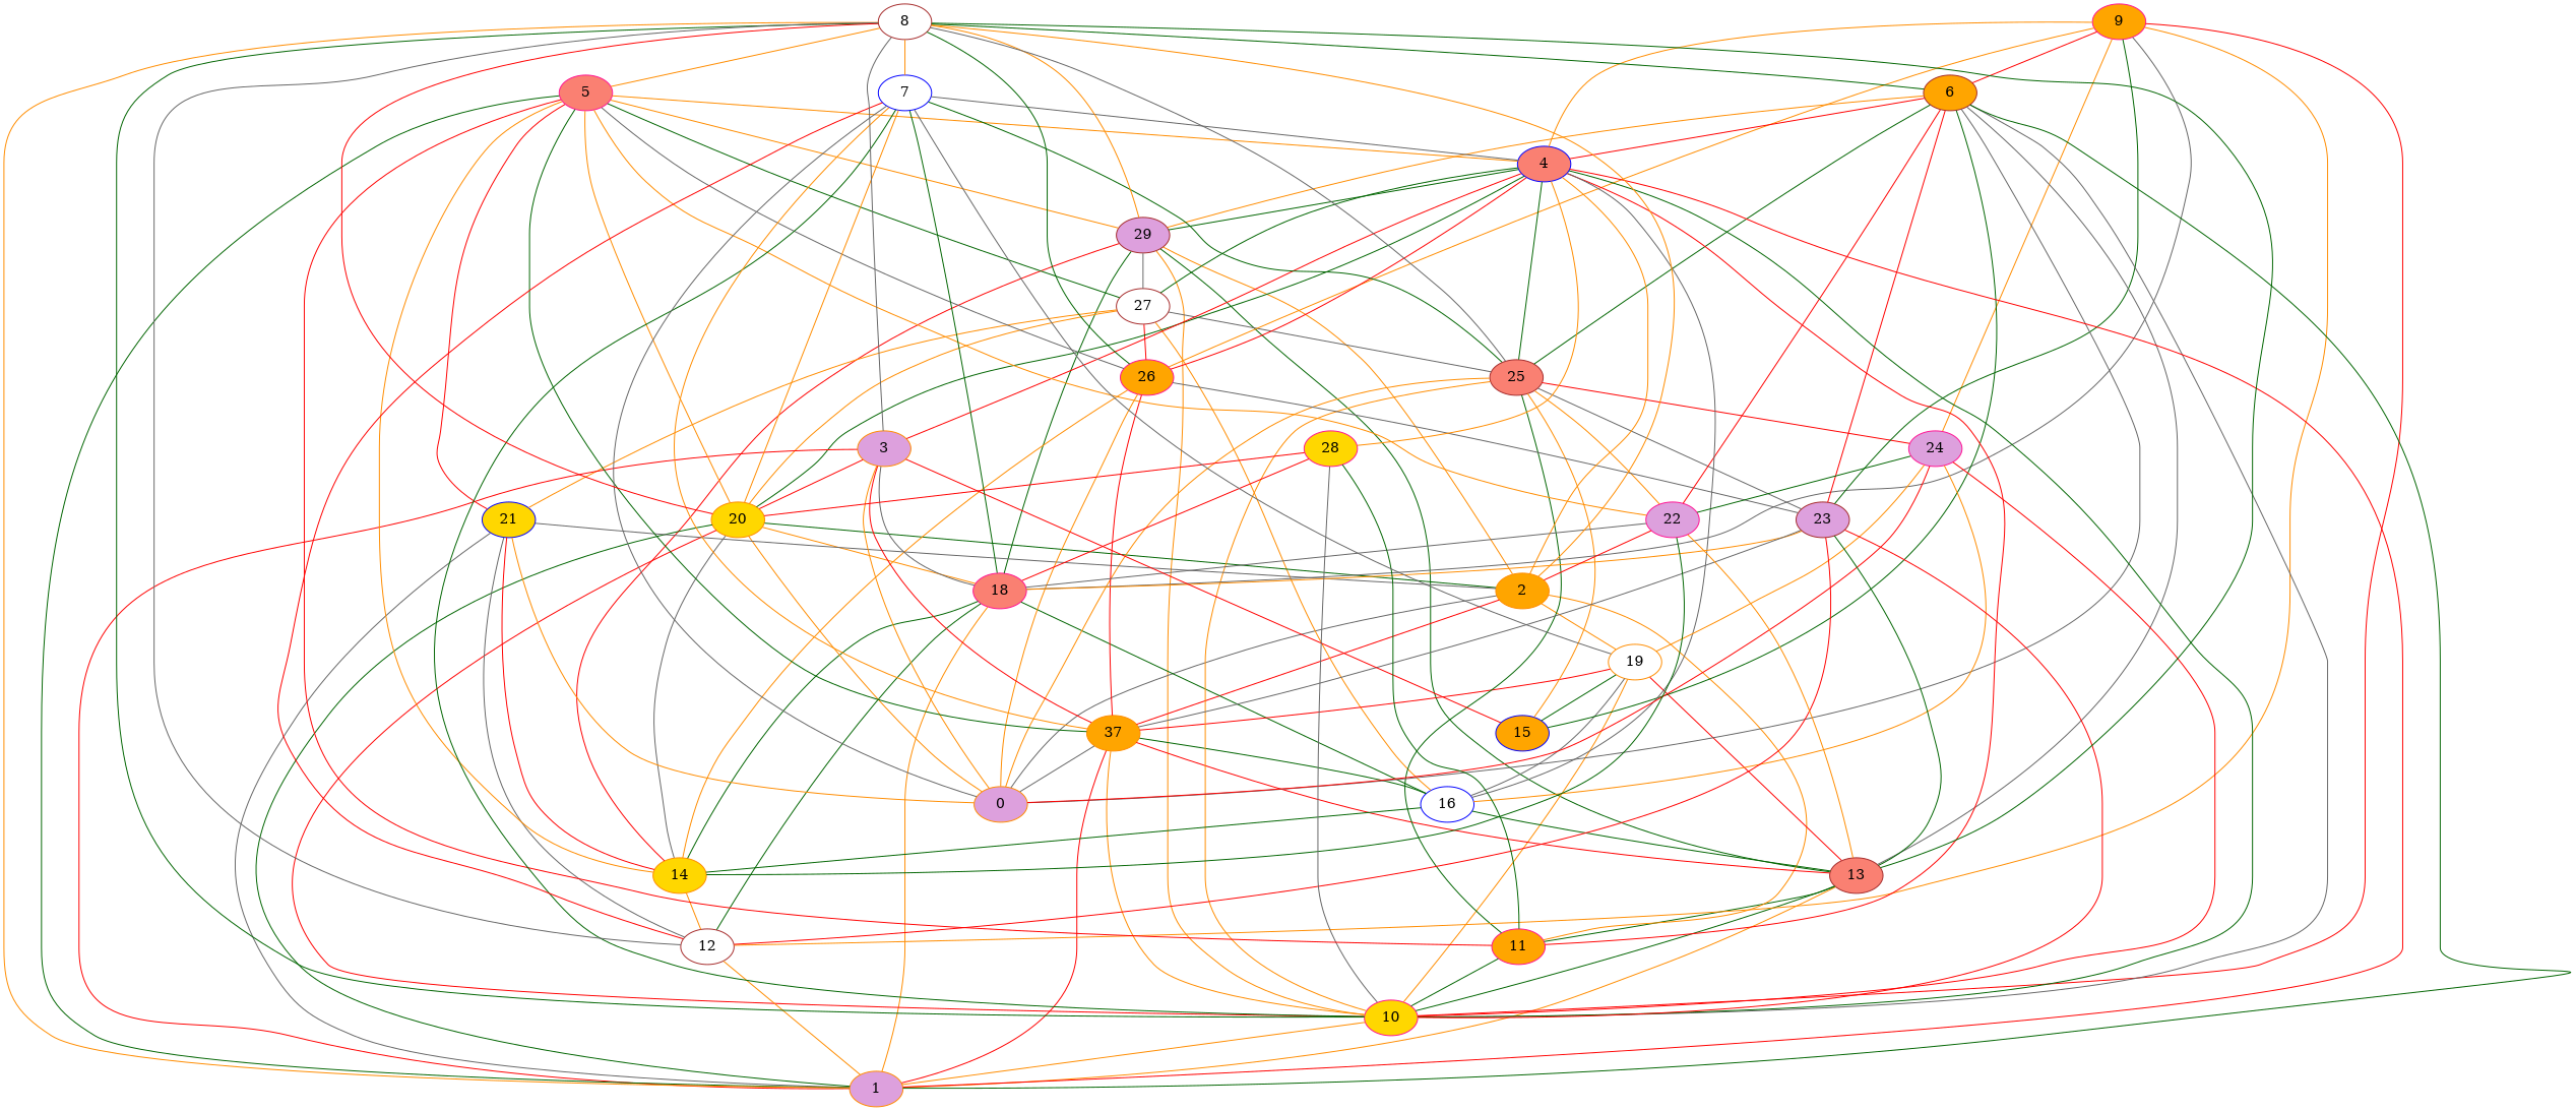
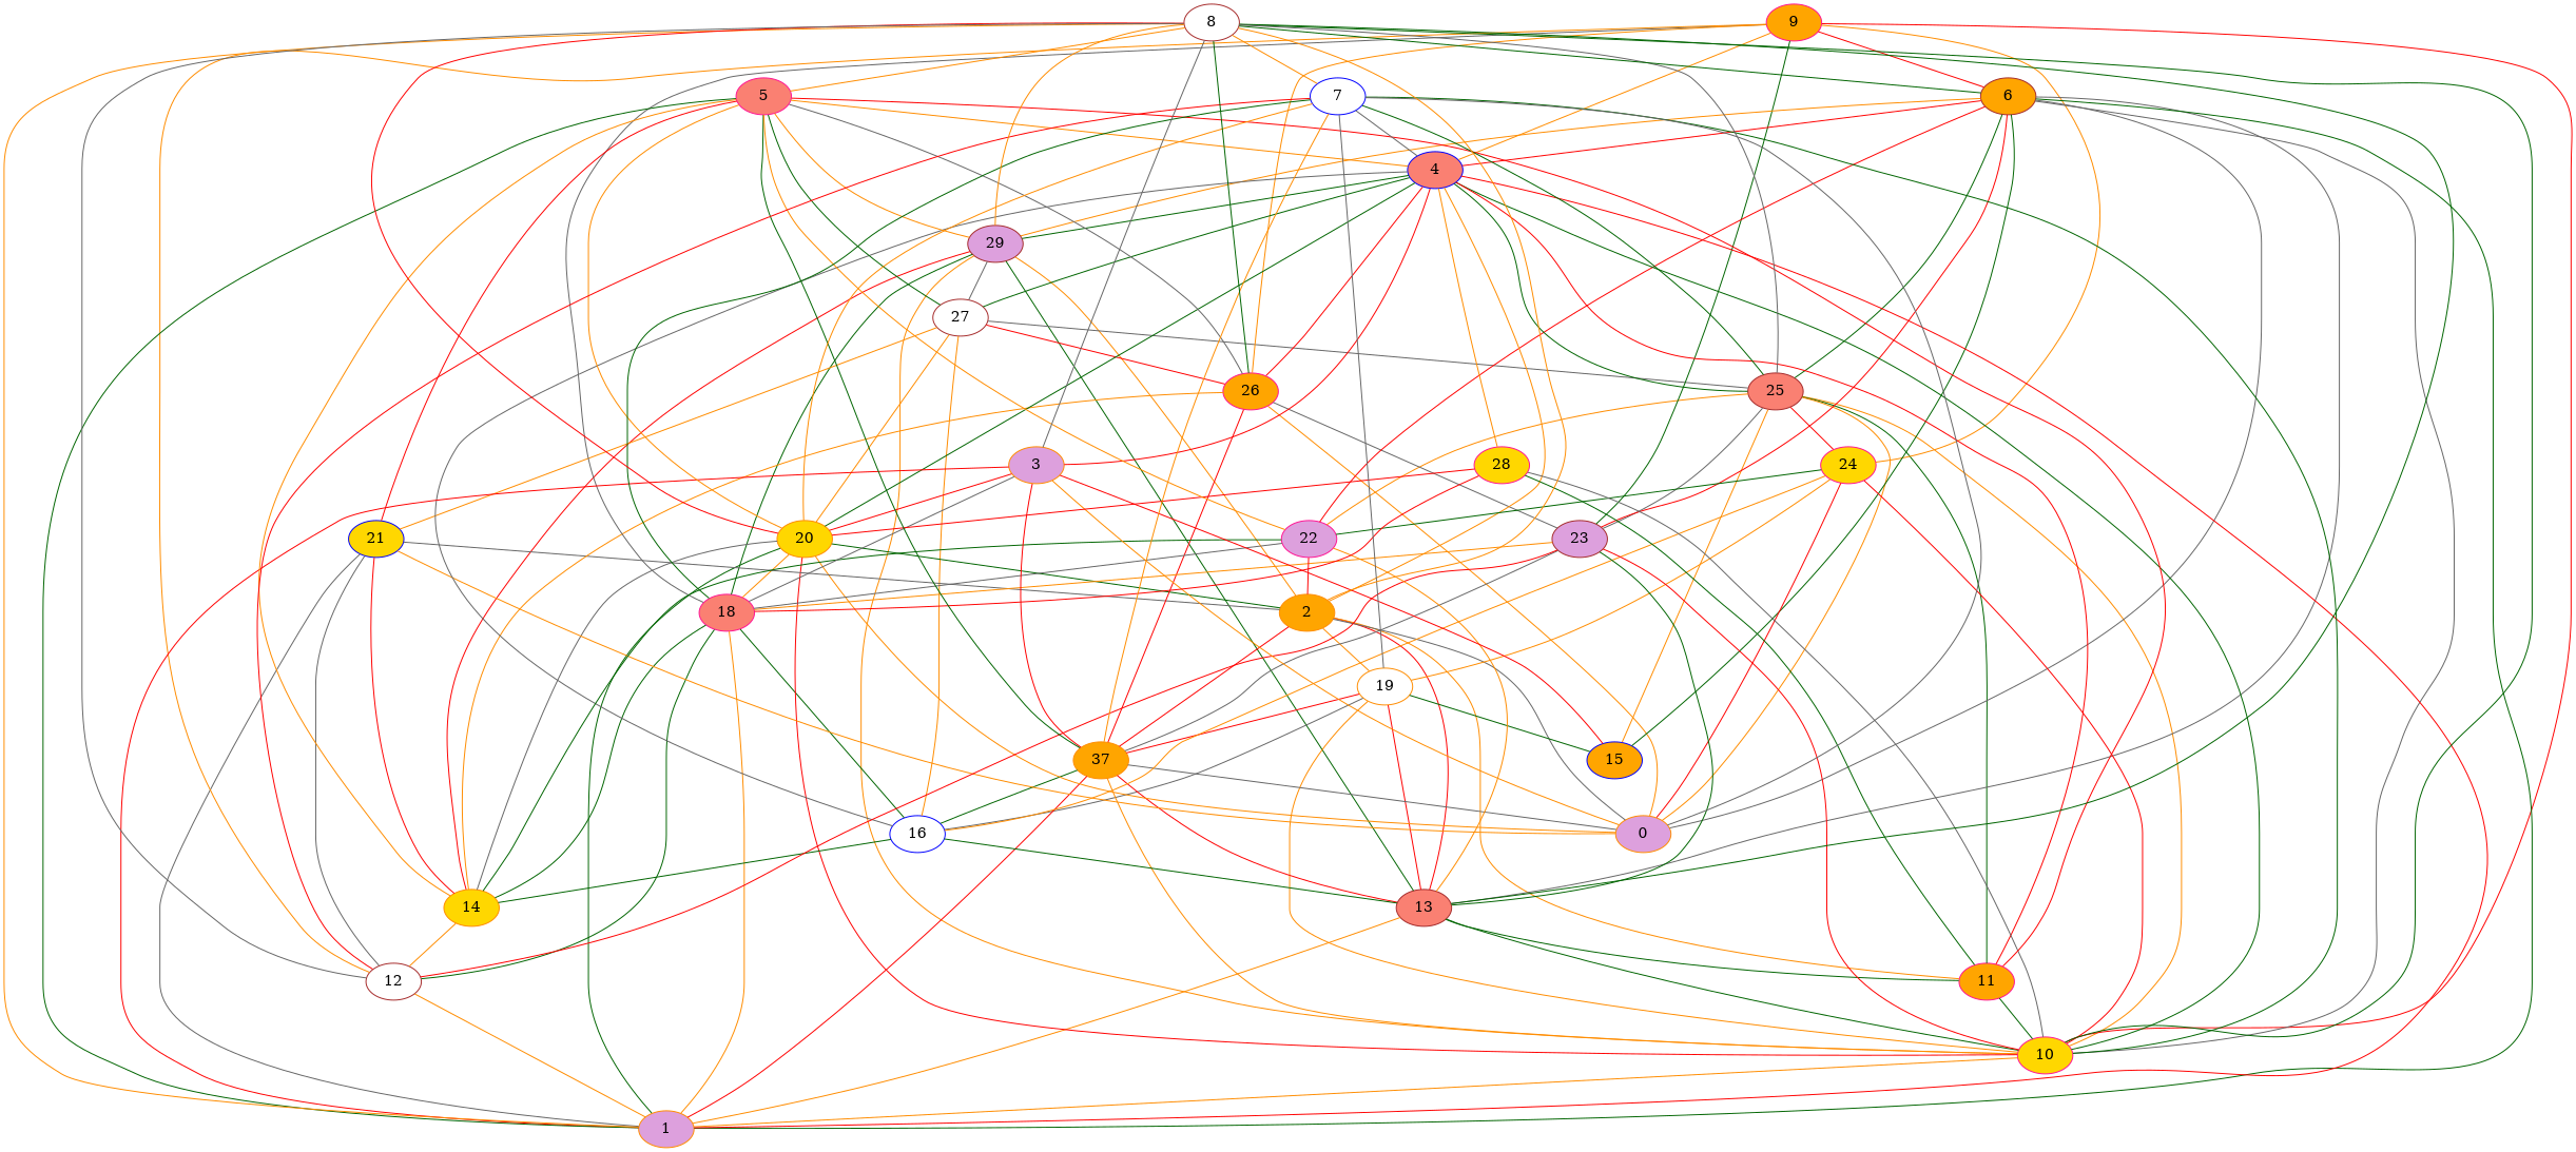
  digraph {
    node [color=deeppink fillcolor=plum style=filled]
    edge [color=darkorange dir=none]
    13 [color=brown fillcolor=salmon]
    10 [fillcolor=gold]
    1 [color=darkorange]
    11 [fillcolor=orange]
    29 [color=brown]
    2 [color=darkorange fillcolor=orange]
    27 [color=brown fillcolor=white]
    14 [color=darkorange fillcolor=gold]
    18 [fillcolor=salmon]
    0 [color=darkorange]
    19 [color=darkorange fillcolor=white]
    n12 [color=darkorange fillcolor=orange label=37]
    20 [color=darkorange fillcolor=gold]
    25 [color=brown fillcolor=salmon]
    16 [color=blue fillcolor=white]
    21 [color=blue fillcolor=gold]
    26 [fillcolor=orange]
    12 [color=brown fillcolor=white]
    15 [color=blue fillcolor=orange]
    9 [fillcolor=orange]
    6 [color=brown fillcolor=orange]
    4 [color=blue fillcolor=salmon]
-   24
+   24 [fillcolor=gold]
    23 [color=brown]
    22
    3 [color=darkorange]
    28 [fillcolor=gold]
    5 [fillcolor=salmon]
    7 [color=blue fillcolor=white]
    8 [color=brown fillcolor=white]
    subgraph sub_1 {
      13
      10
      1
      11
      29
      2
      27
      14
      18
      0
      19
      n12
      20
      25
      16
      21
      26
      12
      15
      9
      6
      4
      24
      23
      22
      3
      28
      5
      7
      8
    }
    13 -> 10 [color=darkgreen]
    13 -> 1
    13 -> 11 [color=darkgreen]
    10 -> 1
    11 -> 10 [color=darkgreen]
    29 -> 13 [color=darkgreen]
    29 -> 10
    29 -> 2
    29 -> 27 [color=gray40]
    29 -> 14 [color=red]
    29 -> 18 [color=darkgreen]
+   2 -> 13 [color=red]
    2 -> 11
    2 -> 0 [color=gray40]
    2 -> 19
    2 -> n12 [color=red]
    27 -> 20
    27 -> 25 [color=gray40]
    27 -> 16
    27 -> 21
    27 -> 26 [color=red]
    14 -> 12
    18 -> 1
    18 -> 14 [color=darkgreen]
    18 -> 16 [color=darkgreen]
    18 -> 12 [color=darkgreen]
    19 -> 13 [color=red]
    19 -> 10
    19 -> n12 [color=red]
    19 -> 16 [color=gray40]
    19 -> 15 [color=darkgreen]
    n12 -> 13 [color=red]
    n12 -> 10
    n12 -> 1 [color=red]
    n12 -> 0 [color=gray40]
    n12 -> 16 [color=darkgreen]
    20 -> 10 [color=red]
    20 -> 1 [color=darkgreen]
    20 -> 2 [color=darkgreen]
    20 -> 14 [color=gray40]
    20 -> 18
    20 -> 0
    25 -> 10
    25 -> 11 [color=darkgreen]
    25 -> 0
    25 -> 15
    25 -> 24 [color=red]
    25 -> 23 [color=gray40]
    25 -> 22
    16 -> 13 [color=darkgreen]
    16 -> 14 [color=darkgreen]
    21 -> 1 [color=gray40]
    21 -> 2 [color=gray40]
    21 -> 14 [color=red]
    21 -> 0
    21 -> 12 [color=gray40]
    26 -> 14
    26 -> 0
    26 -> n12 [color=red]
    26 -> 23 [color=gray40]
    12 -> 1
    9 -> 10 [color=red]
    9 -> 18 [color=gray40]
    9 -> 26
    9 -> 12
    9 -> 6 [color=red]
    9 -> 4
    9 -> 24
    9 -> 23 [color=darkgreen]
    6 -> 13 [color=gray40]
    6 -> 10 [color=gray40]
    6 -> 1 [color=darkgreen]
    6 -> 29
    6 -> 0 [color=gray40]
    6 -> 25 [color=darkgreen]
    6 -> 15 [color=darkgreen]
    6 -> 4 [color=red]
    6 -> 23 [color=red]
    6 -> 22 [color=red]
    4 -> 10 [color=darkgreen]
    4 -> 1 [color=red]
    4 -> 11 [color=red]
    4 -> 29 [color=darkgreen]
    4 -> 2
    4 -> 27 [color=darkgreen]
    4 -> 20 [color=darkgreen]
    4 -> 25 [color=darkgreen]
    4 -> 16 [color=gray40]
    4 -> 26 [color=red]
    4 -> 3 [color=red]
    4 -> 28
    24 -> 10 [color=red]
    24 -> 0 [color=red]
    24 -> 19
    24 -> 16
    24 -> 22 [color=darkgreen]
    23 -> 13 [color=darkgreen]
    23 -> 10 [color=red]
    23 -> 18
    23 -> n12 [color=gray40]
    23 -> 12 [color=red]
    22 -> 13
    22 -> 2 [color=red]
    22 -> 14 [color=darkgreen]
    22 -> 18 [color=gray40]
    3 -> 1 [color=red]
    3 -> 18 [color=gray40]
    3 -> 0
    3 -> n12 [color=red]
    3 -> 20 [color=red]
    3 -> 15 [color=red]
    28 -> 10 [color=gray40]
    28 -> 11 [color=darkgreen]
    28 -> 18 [color=red]
    28 -> 20 [color=red]
    5 -> 1 [color=darkgreen]
    5 -> 11 [color=red]
    5 -> 29
    5 -> 27 [color=darkgreen]
    5 -> 14
    5 -> n12 [color=darkgreen]
    5 -> 20
    5 -> 21 [color=red]
    5 -> 26 [color=gray40]
    5 -> 4
    5 -> 22
    7 -> 10 [color=darkgreen]
    7 -> 18 [color=darkgreen]
    7 -> 0 [color=gray40]
    7 -> 19 [color=gray40]
    7 -> n12
    7 -> 20
    7 -> 25 [color=darkgreen]
    7 -> 12 [color=red]
    7 -> 4 [color=gray40]
    8 -> 13 [color=darkgreen]
    8 -> 10 [color=darkgreen]
    8 -> 1
    8 -> 29
    8 -> 2
    8 -> 20 [color=red]
    8 -> 25 [color=gray40]
    8 -> 26 [color=darkgreen]
    8 -> 12 [color=gray40]
    8 -> 6 [color=darkgreen]
    8 -> 3 [color=gray40]
    8 -> 5
    8 -> 7
  }
